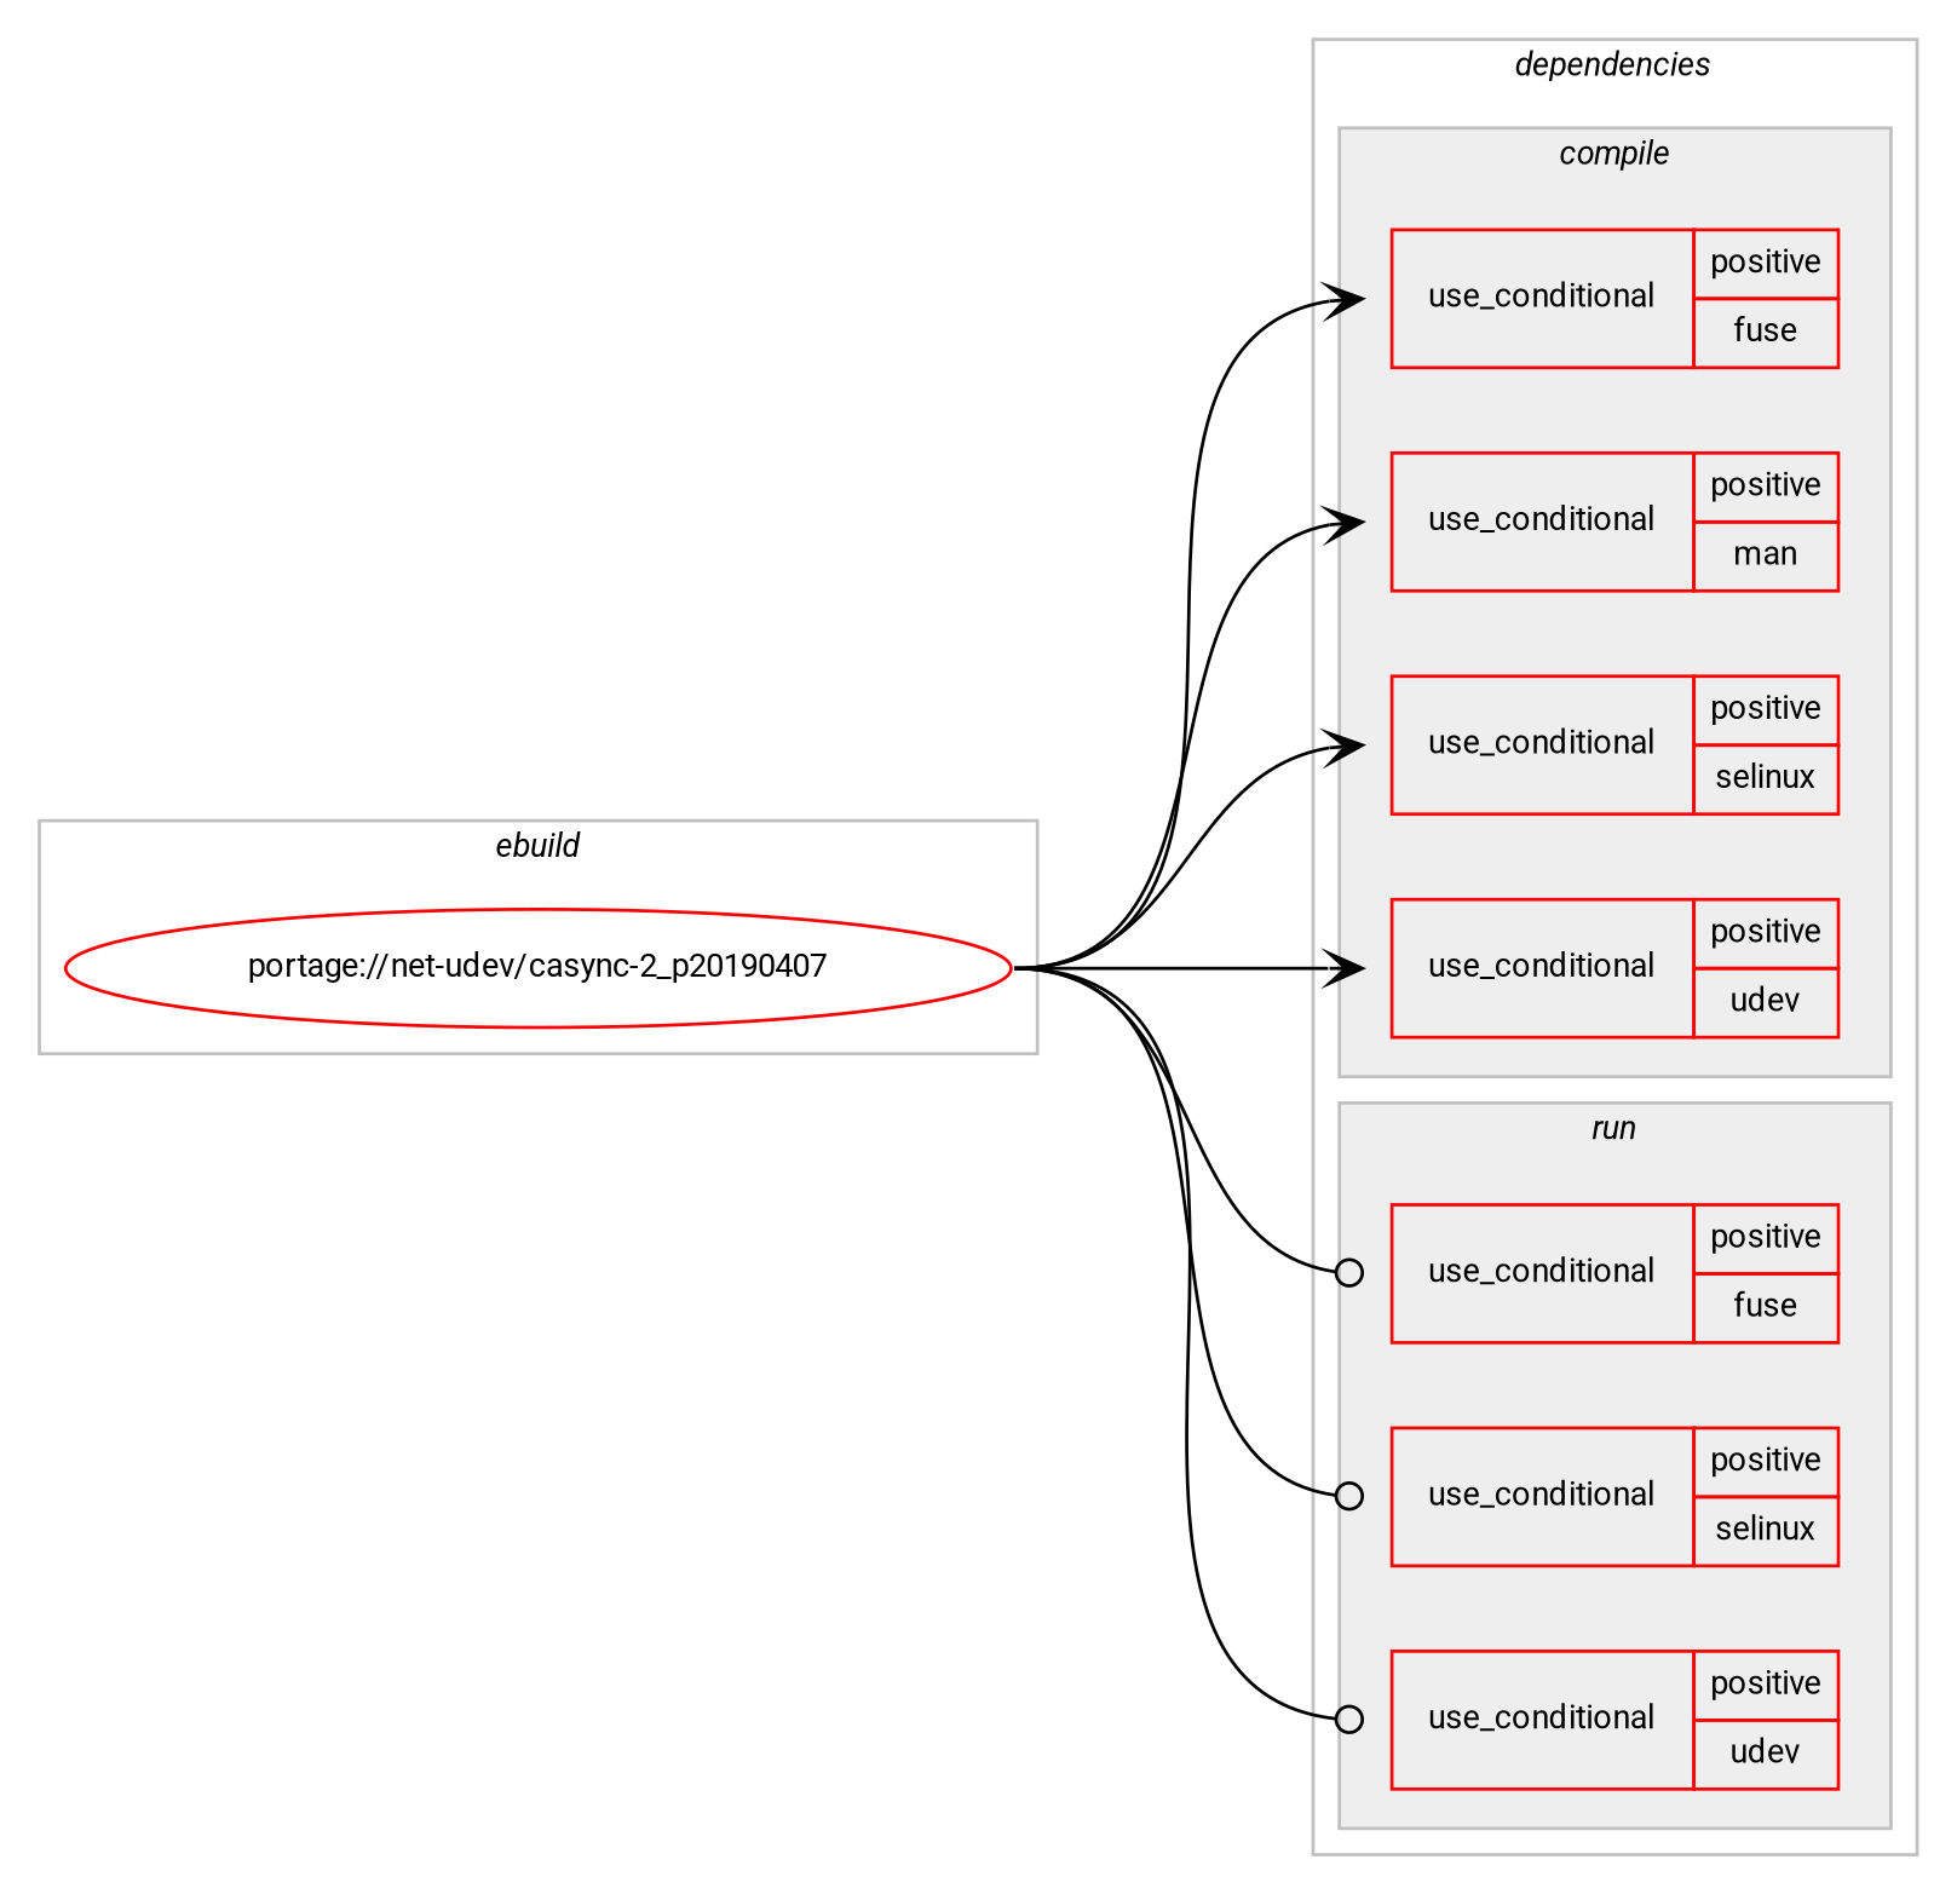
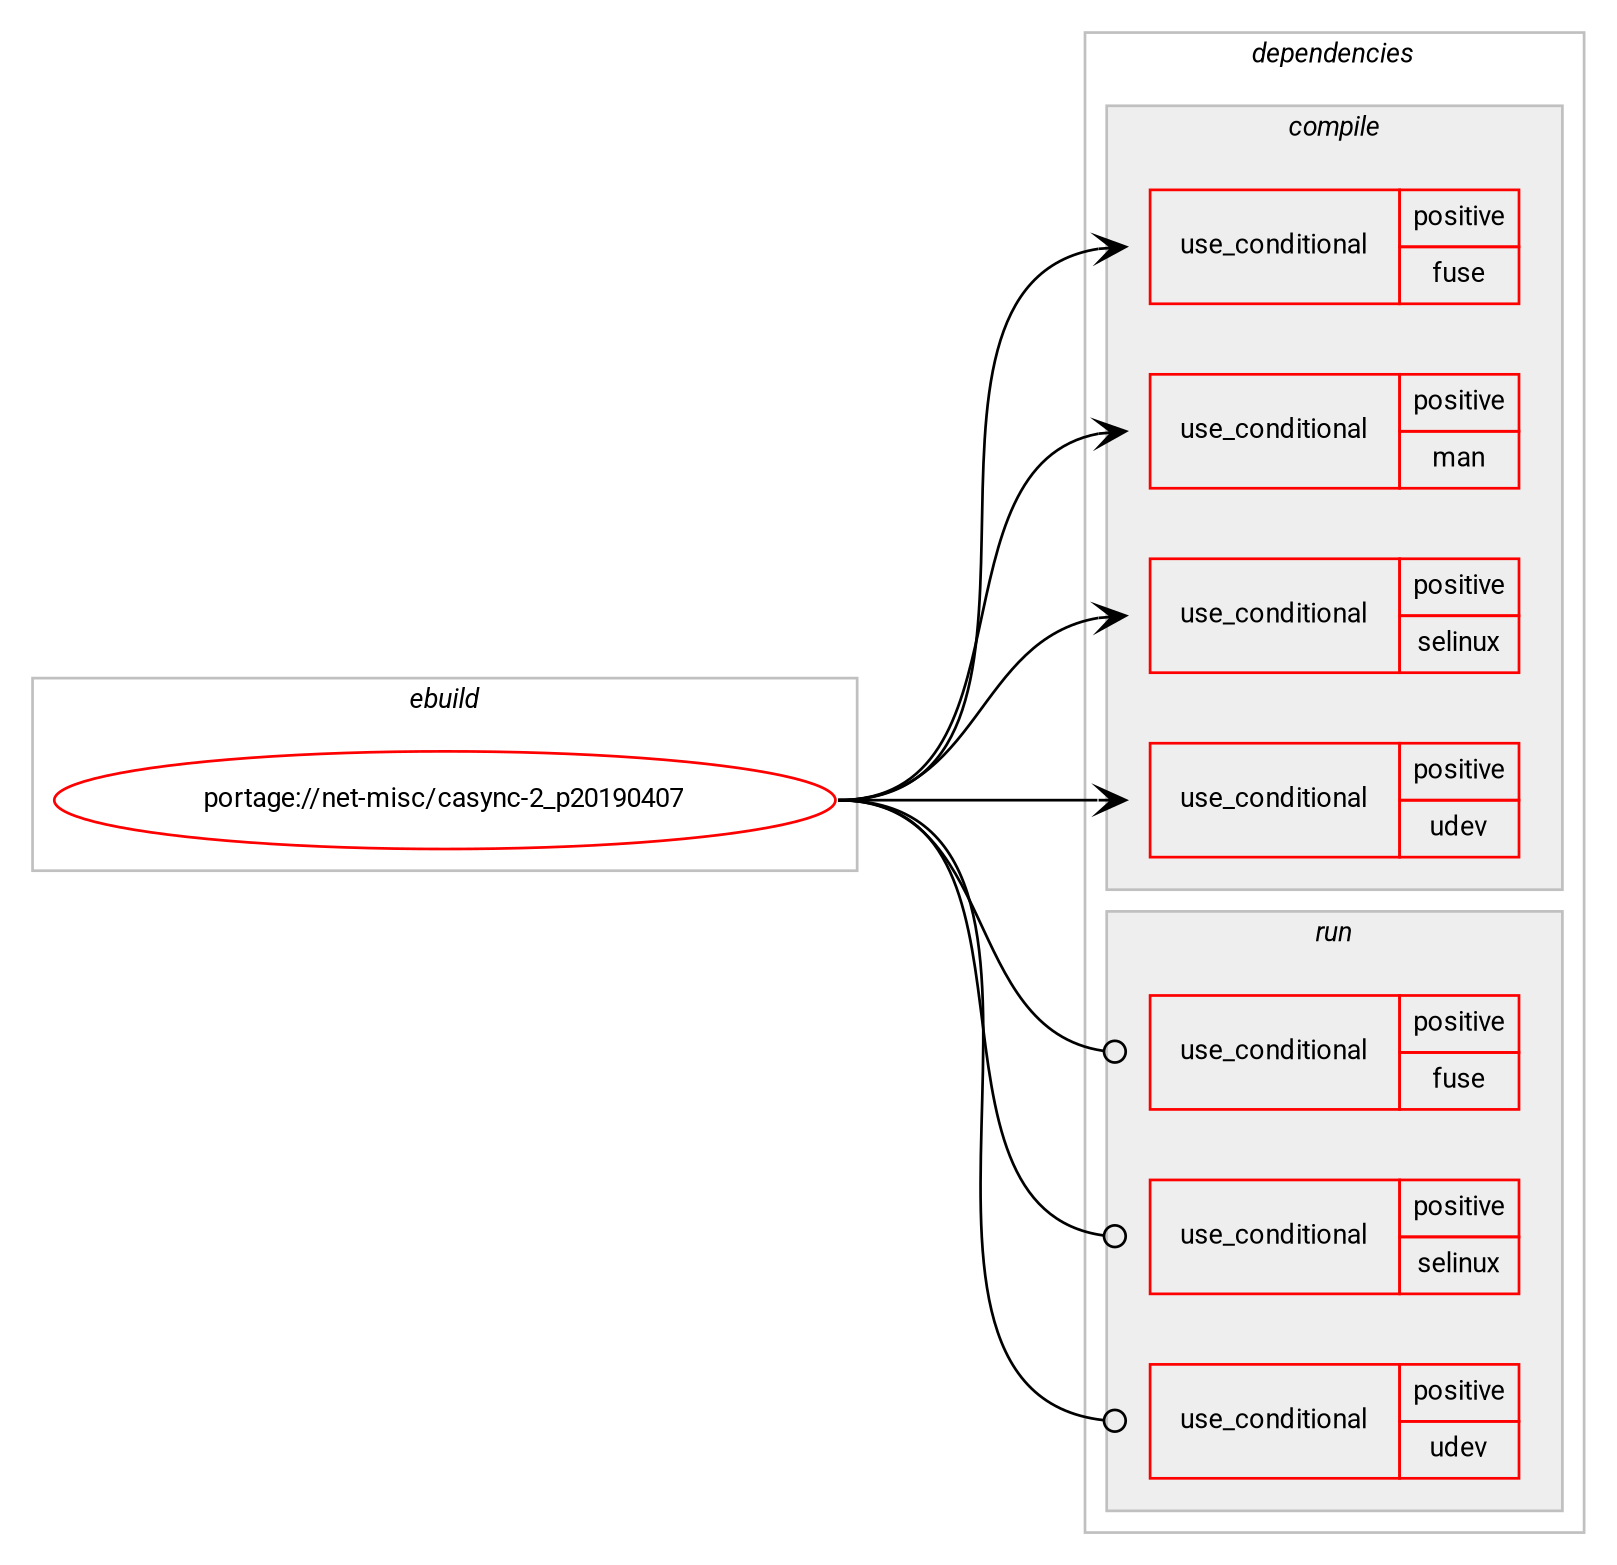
  digraph {
    compound=true
    concentrate=true
    fontname=Roboto
    fontsize=10
    newrank=true
    rankdir=LR
    ranksep=1.5
    node [color=red fontname=Roboto fontsize=10 shape=none]
    edge [arrowhead=vee headport=w style=solid tailport=e weight=20 fontname=Roboto]
-   n1 [label="portage://net-udev/casync-2_p20190407" width=4 shape=""]
+   n1 [label="portage://net-misc/casync-2_p20190407" width=4 shape=""]
    n2 [label=<<TABLE BORDER="0" CELLBORDER="1" CELLSPACING="0" CELLPADDING="4"><TR><TD ROWSPAN="3" CELLPADDING="10">use_conditional</TD></TR><TR><TD>positive</TD></TR><TR><TD>fuse</TD></TR></TABLE>>]
    n3 [label=<<TABLE BORDER="0" CELLBORDER="1" CELLSPACING="0" CELLPADDING="4"><TR><TD ROWSPAN="3" CELLPADDING="10">use_conditional</TD></TR><TR><TD>positive</TD></TR><TR><TD>man</TD></TR></TABLE>>]
    n4 [label=<<TABLE BORDER="0" CELLBORDER="1" CELLSPACING="0" CELLPADDING="4"><TR><TD ROWSPAN="3" CELLPADDING="10">use_conditional</TD></TR><TR><TD>positive</TD></TR><TR><TD>selinux</TD></TR></TABLE>>]
    n5 [label=<<TABLE BORDER="0" CELLBORDER="1" CELLSPACING="0" CELLPADDING="4"><TR><TD ROWSPAN="3" CELLPADDING="10">use_conditional</TD></TR><TR><TD>positive</TD></TR><TR><TD>udev</TD></TR></TABLE>>]
    n6 [label=<<TABLE BORDER="0" CELLBORDER="1" CELLSPACING="0" CELLPADDING="4"><TR><TD ROWSPAN="3" CELLPADDING="10">use_conditional</TD></TR><TR><TD>positive</TD></TR><TR><TD>fuse</TD></TR></TABLE>>]
    n7 [label=<<TABLE BORDER="0" CELLBORDER="1" CELLSPACING="0" CELLPADDING="4"><TR><TD ROWSPAN="3" CELLPADDING="10">use_conditional</TD></TR><TR><TD>positive</TD></TR><TR><TD>selinux</TD></TR></TABLE>>]
    n8 [label=<<TABLE BORDER="0" CELLBORDER="1" CELLSPACING="0" CELLPADDING="4"><TR><TD ROWSPAN="3" CELLPADDING="10">use_conditional</TD></TR><TR><TD>positive</TD></TR><TR><TD>udev</TD></TR></TABLE>>]
    subgraph cluster_1 {
      color=gray
      label=<<i>ebuild</i>>
      rank=same
      n1
    }
    subgraph cluster_2 {
      color=gray
      label=<<i>dependencies</i>>
      subgraph cluster_3 {
        color=gray
        fillcolor="#eeeeee"
        label=<<i>compile</i>>
        style=filled
        subgraph sub_4 {
          color=gray
          fillcolor="#eeeeee"
          label=<<i>compile</i>>
          style=filled
          n2
        }
        subgraph sub_5 {
          color=gray
          fillcolor="#eeeeee"
          label=<<i>compile</i>>
          style=filled
          n3
        }
        subgraph sub_6 {
          color=gray
          fillcolor="#eeeeee"
          label=<<i>compile</i>>
          style=filled
          n4
        }
        subgraph sub_7 {
          color=gray
          fillcolor="#eeeeee"
          label=<<i>compile</i>>
          style=filled
          n5
        }
      }
      subgraph cluster_8 {
        color=gray
        fillcolor="#eeeeee"
        label=<<i>compile and run</i>>
        style=filled
      }
      subgraph cluster_9 {
        color=gray
        fillcolor="#eeeeee"
        label=<<i>run</i>>
        style=filled
        subgraph sub_10 {
          color=gray
          fillcolor="#eeeeee"
          label=<<i>run</i>>
          style=filled
          n6
        }
        subgraph sub_11 {
          color=gray
          fillcolor="#eeeeee"
          label=<<i>run</i>>
          style=filled
          n7
        }
        subgraph sub_12 {
          color=gray
          fillcolor="#eeeeee"
          label=<<i>run</i>>
          style=filled
          n8
        }
      }
    }
    subgraph cluster_13 {
      color=gray
      label=<<i>candidates</i>>
      rank=same
    }
    n1 -> n2
    n1 -> n3
    n1 -> n4
    n1 -> n5
    n1 -> n6 [arrowhead=odot]
    n1 -> n7 [arrowhead=odot]
    n1 -> n8 [arrowhead=odot]
  }
